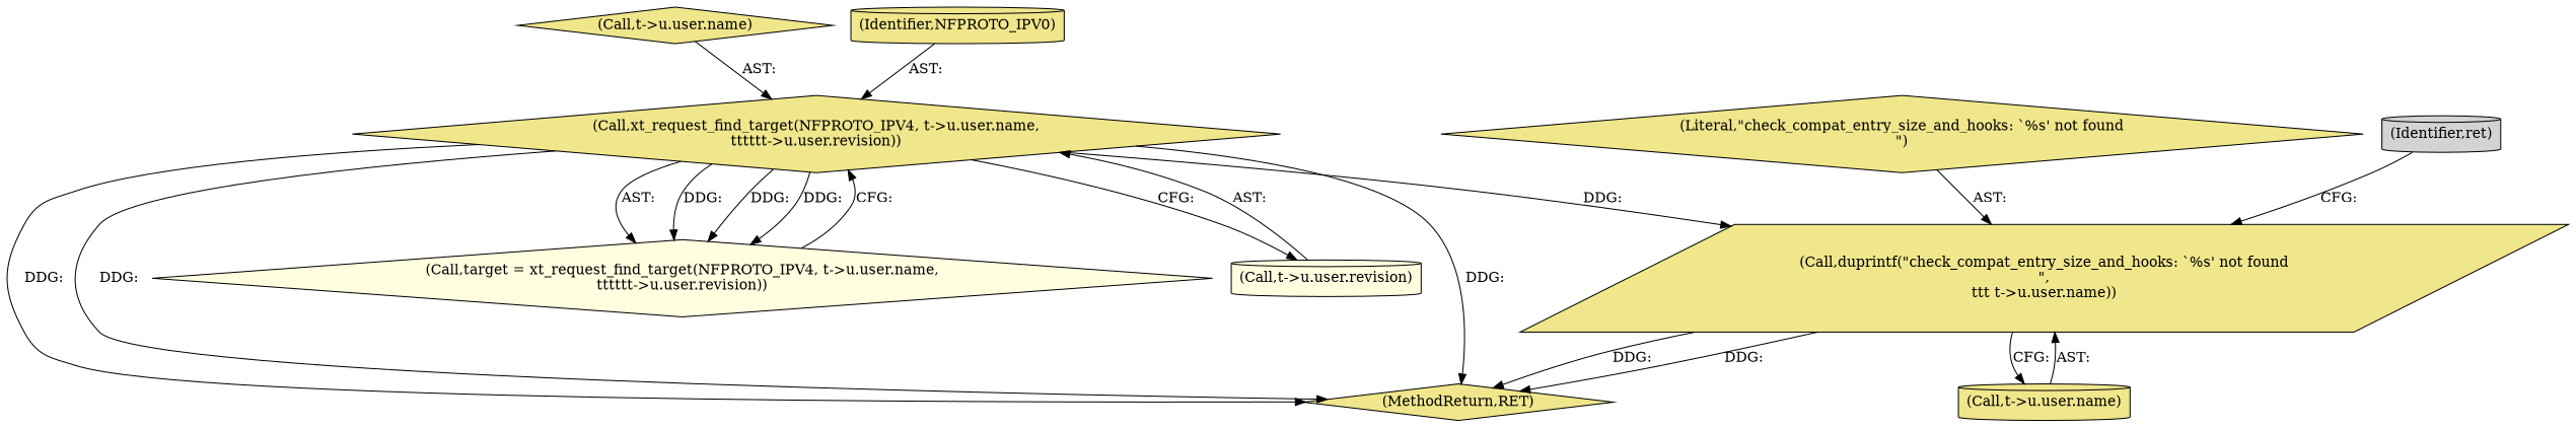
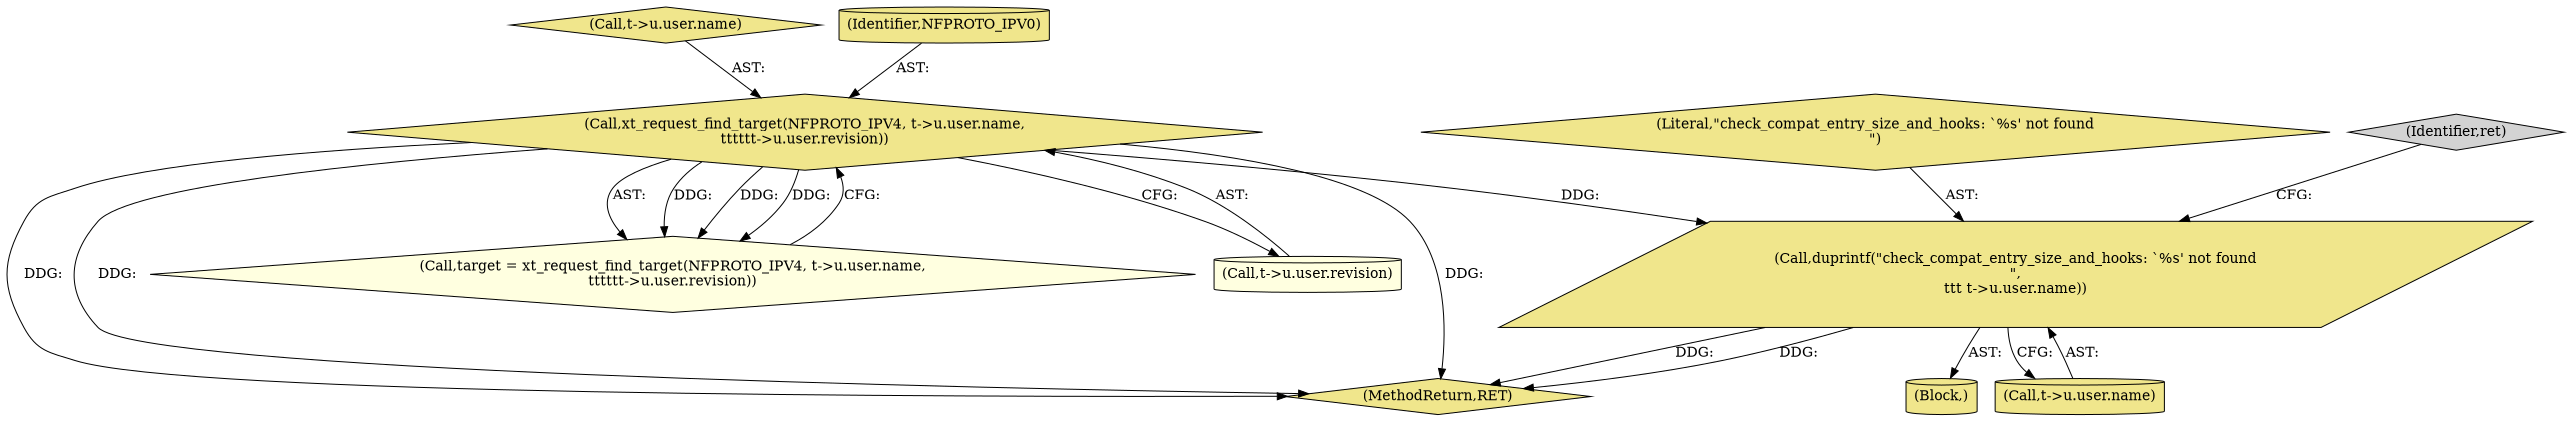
  digraph {
    node [fillcolor=khaki shape=diamond style=filled]
    n1 [label="(Call,duprintf(\"check_compat_entry_size_and_hooks: `%s' not found\n\",\n\t\t\t t->u.user.name))" shape=parallelogram]
+   n2 [label="(Block,)" shape=cylinder]
    n3 [label="(Call,t->u.user.name)" shape=cylinder]
    n4 [label="(MethodReturn,RET)"]
    n5 [label="(Call,xt_request_find_target(NFPROTO_IPV4, t->u.user.name,\n\t\t\t\t\tt->u.user.revision))"]
    n6 [fillcolor=lightyellow label="(Call,target = xt_request_find_target(NFPROTO_IPV4, t->u.user.name,\n\t\t\t\t\tt->u.user.revision))"]
    n7 [fillcolor=lightyellow label="(Call,t->u.user.revision)" shape=cylinder]
    n8 [label="(Call,t->u.user.name)"]
    n9 [label="(Literal,\"check_compat_entry_size_and_hooks: `%s' not found\n\")"]
    n10 [label="(Identifier,NFPROTO_IPV0)" shape=cylinder]
-   n11 [fillcolor=lightgrey label="(Identifier,ret)" shape=cylinder]
+   n11 [fillcolor=lightgrey label="(Identifier,ret)"]
+   n1 -> n2 [label="AST: "]
    n1 -> n3 [label="CFG: "]
    n1 -> n4 [label="DDG: "]
    n1 -> n4 [label="DDG: "]
    n3 -> n1 [label="AST: "]
    n5 -> n1 [label="DDG: "]
    n5 -> n4 [label="DDG: "]
    n5 -> n4 [label="DDG: "]
    n5 -> n4 [label="DDG: "]
    n5 -> n6 [label="AST: "]
    n5 -> n6 [label="DDG: "]
    n5 -> n6 [label="DDG: "]
    n5 -> n6 [label="DDG: "]
    n5 -> n7 [label="CFG: "]
    n6 -> n5 [label="CFG: "]
    n7 -> n5 [label="AST: "]
    n8 -> n5 [label="AST: "]
    n9 -> n1 [label="AST: "]
    n10 -> n5 [label="AST: "]
    n11 -> n1 [label="CFG: "]
  }
